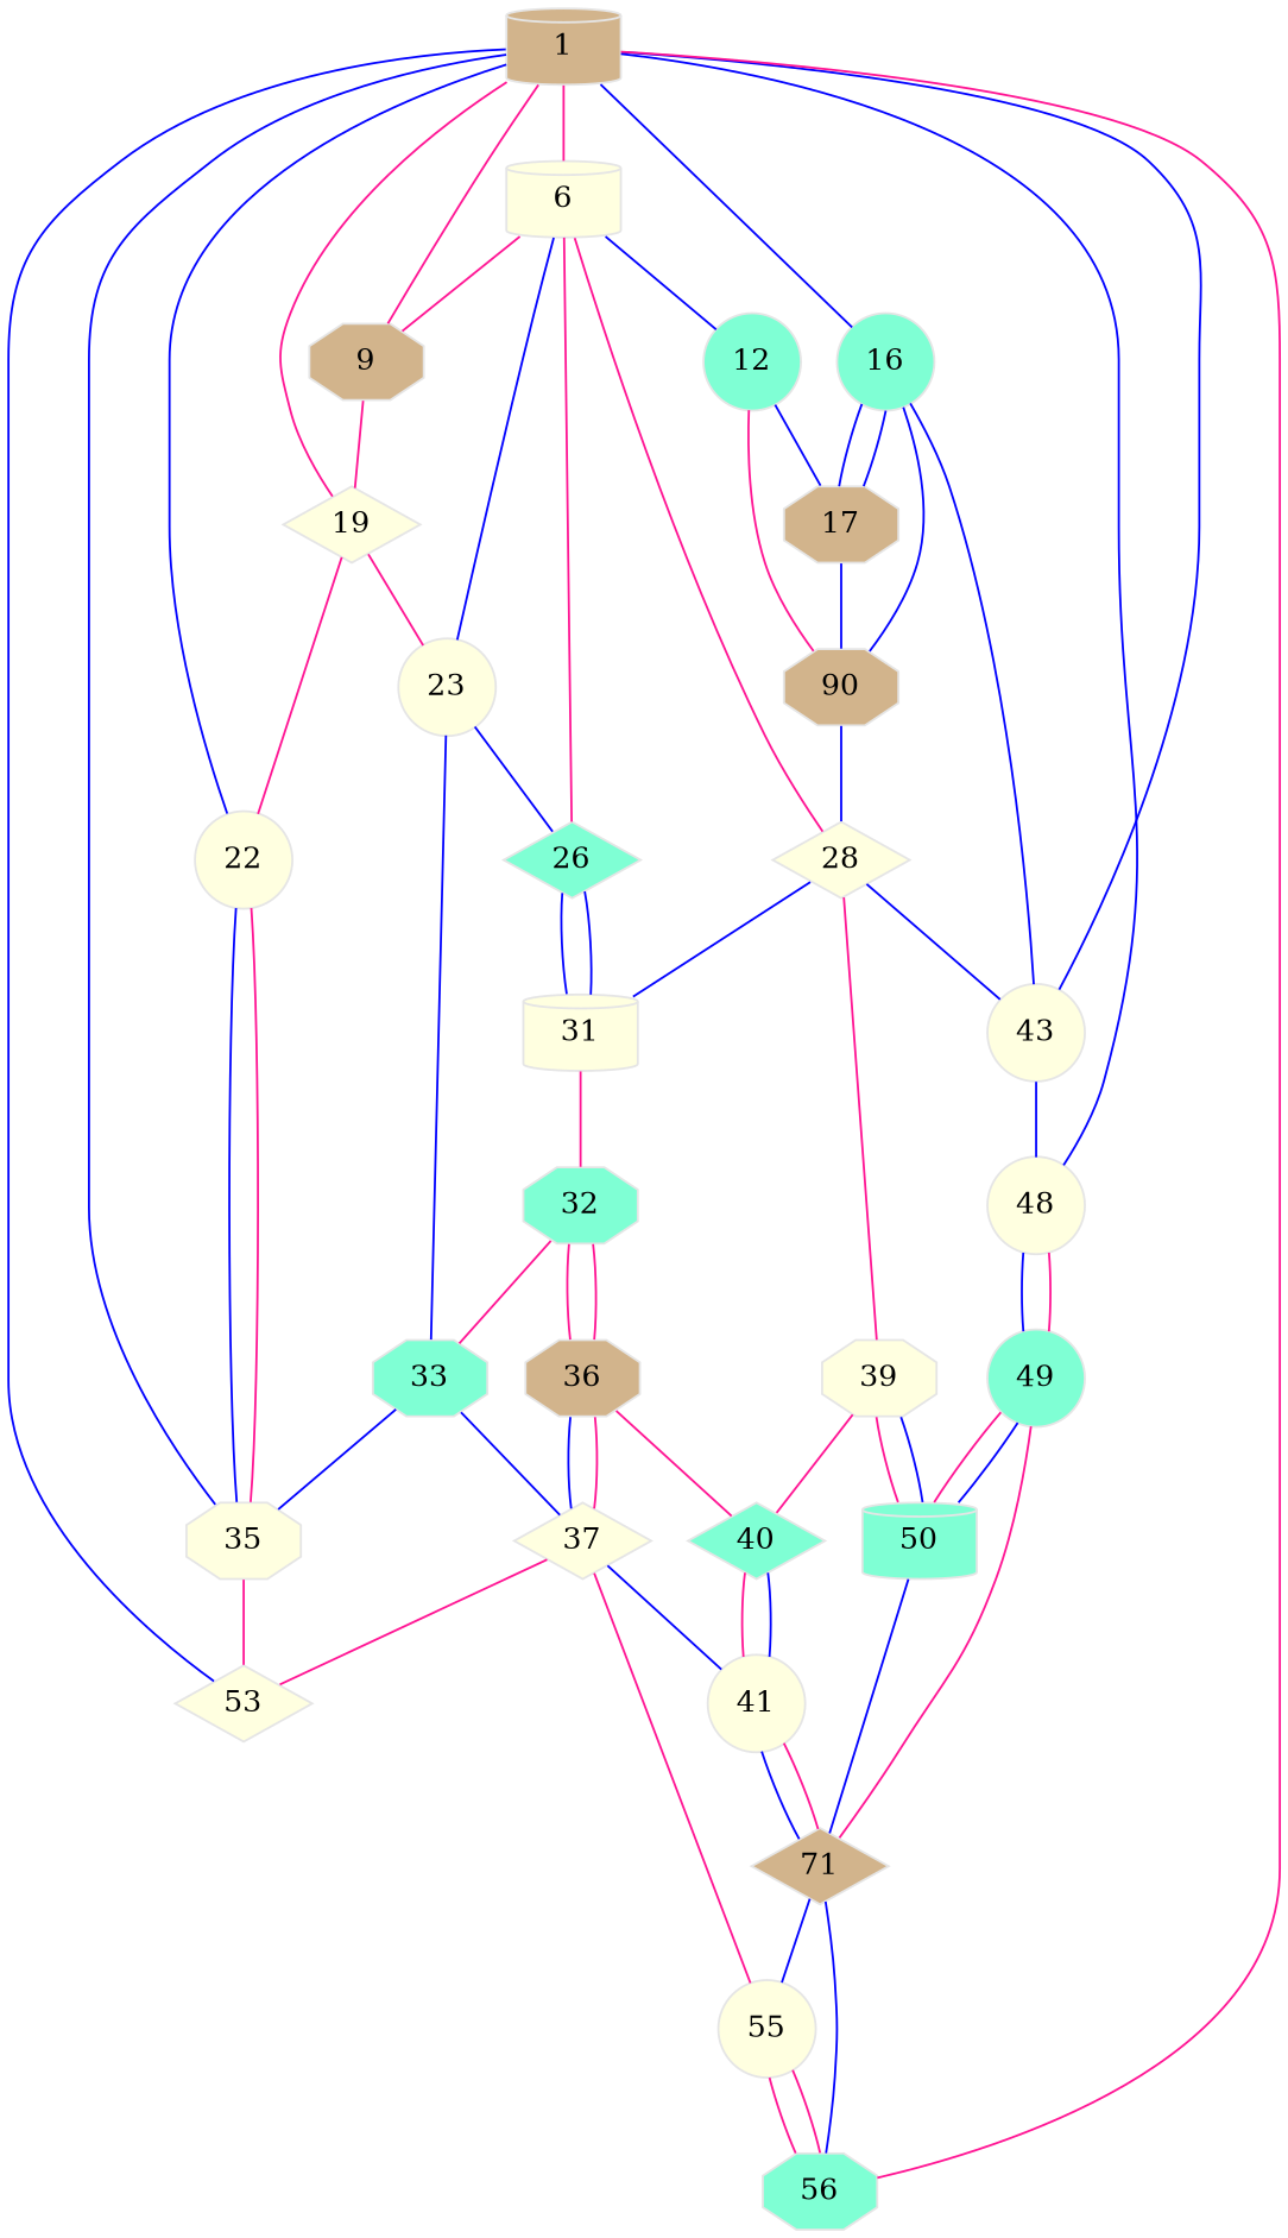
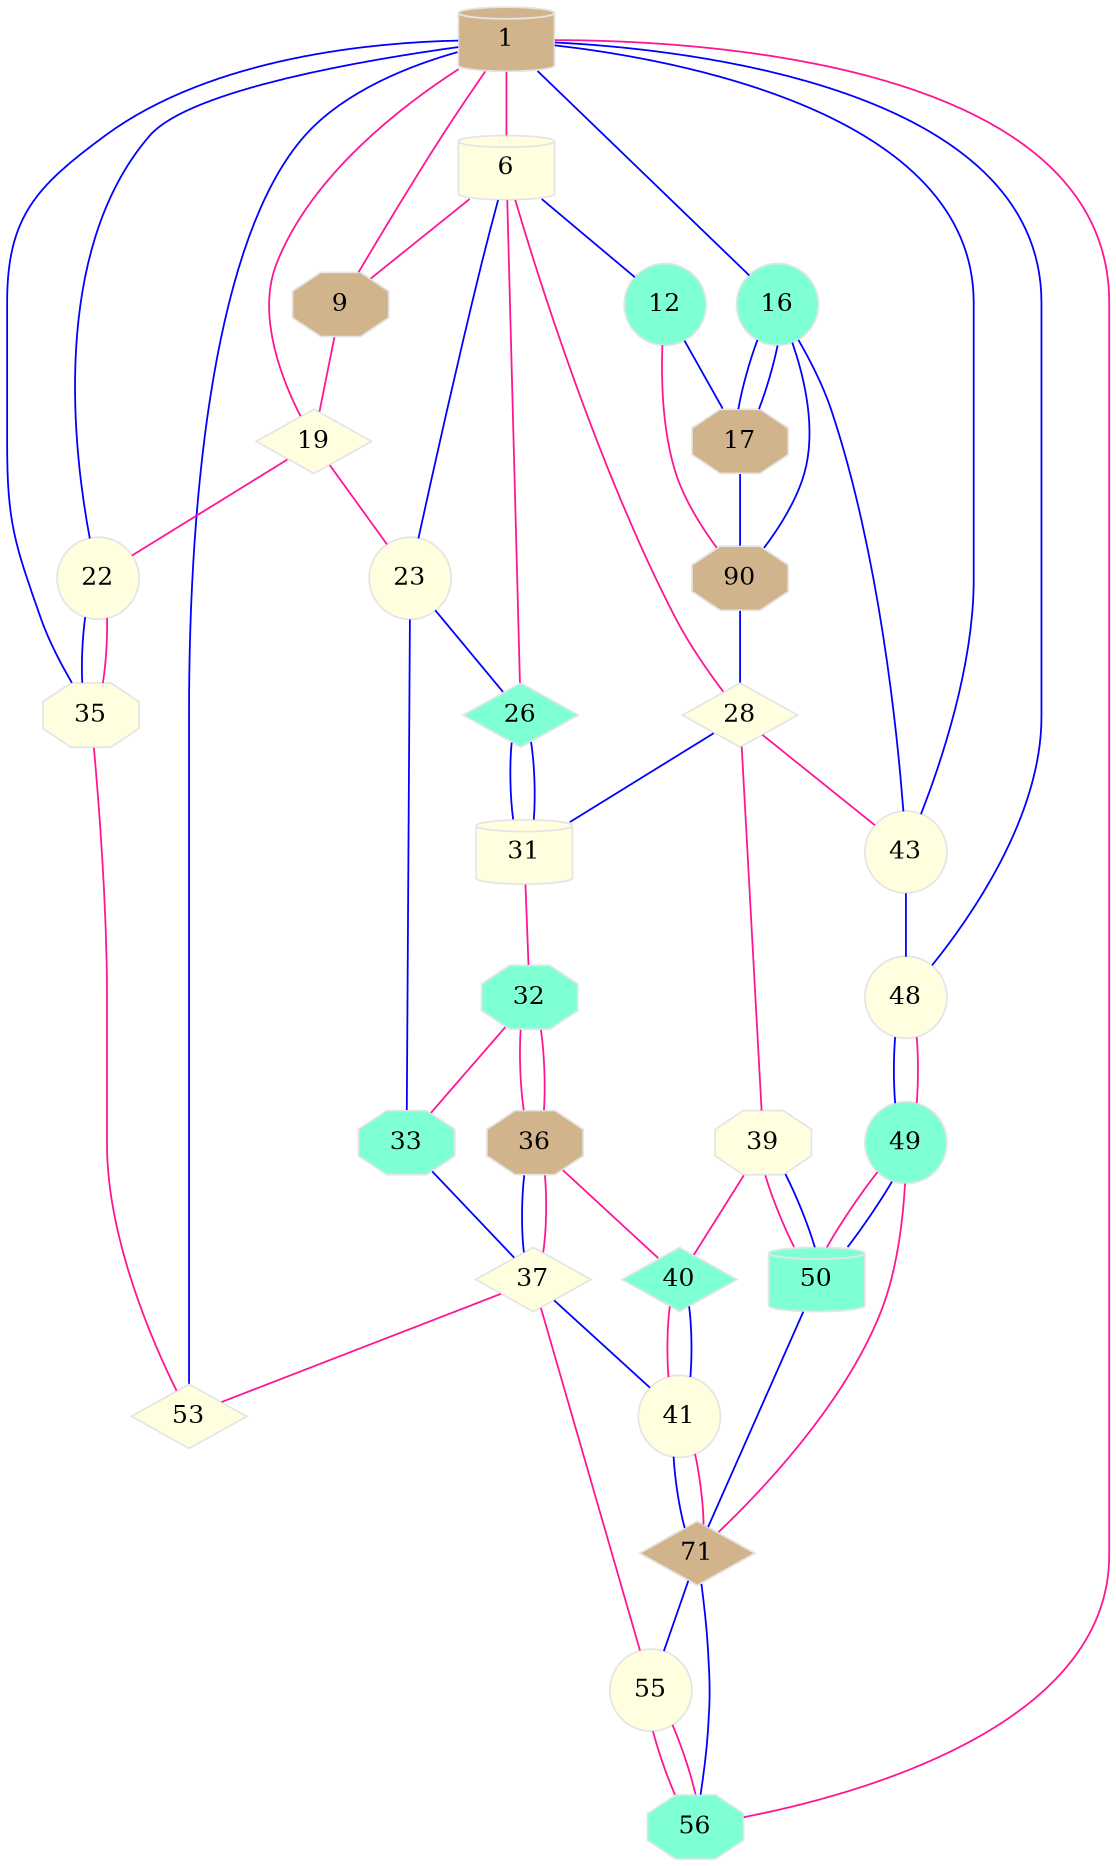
  graph {
    node [color=gray90 fillcolor=lightyellow shape=octagon style=filled]
    edge [color=blue]
    1 [fillcolor=tan shape=cylinder super="+2"]
    6 [shape=cylinder super="+10+7"]
    9 [fillcolor=tan]
    16 [fillcolor=aquamarine shape=circle super="+30"]
    19 [shape=diamond super="+21"]
    22 [shape=circle]
    35 [super="+46"]
    43 [shape=circle super="+44"]
    48 [shape=circle]
    53 [shape=diamond]
    56 [fillcolor=aquamarine]
    12 [fillcolor=aquamarine shape=circle super="+18+13"]
    23 [shape=circle super="+24"]
    26 [fillcolor=aquamarine shape=diamond]
    28 [shape=diamond super="+38+29"]
    17 [fillcolor=tan]
    n17 [fillcolor=tan label=90 super="+27"]
    49 [fillcolor=aquamarine shape=circle]
    33 [fillcolor=aquamarine super="+34"]
    31 [shape=cylinder]
    39
    37 [shape=diamond super="+42"]
    32 [fillcolor=aquamarine]
    40 [fillcolor=aquamarine shape=diamond]
    50 [fillcolor=aquamarine shape=cylinder]
    36 [fillcolor=tan]
    41 [shape=circle]
    55 [shape=circle]
    n29 [fillcolor=tan label=71 shape=diamond super="+54"]
    1 -- 6 [color=deeppink weight=2]
    1 -- 9 [color=deeppink]
    1 -- 16
    1 -- 19 [color=deeppink]
    1 -- 22
    1 -- 35
    1 -- 43
    1 -- 48
    1 -- 53
    1 -- 56 [color=deeppink]
    6 -- 9 [color=deeppink]
    6 -- 12 [weight=2]
    6 -- 23
    6 -- 26 [color=deeppink]
    6 -- 28 [color=deeppink]
    9 -- 19 [color=deeppink]
    16 -- 43
    16 -- 17
    16 -- 17
    16 -- n17
    19 -- 22 [color=deeppink]
    19 -- 23 [color=deeppink]
    22 -- 35
    22 -- 35 [color=deeppink]
    35 -- 53 [color=deeppink]
    43 -- 48
    48 -- 49
    48 -- 49 [color=deeppink]
    12 -- 17
    12 -- n17 [color=deeppink]
    23 -- 26
    23 -- 33
    26 -- 31
    26 -- 31
-   28 -- 43
+   28 -- 43 [color=deeppink]
    28 -- 31
    28 -- 39 [color=deeppink]
    17 -- n17
    n17 -- 28
    49 -- 50 [color=deeppink]
    49 -- 50
    49 -- n29 [color=deeppink]
-   33 -- 35
    33 -- 37
    31 -- 32 [color=deeppink]
    39 -- 40 [color=deeppink]
    39 -- 50 [color=deeppink]
    39 -- 50
    37 -- 53 [color=deeppink]
    37 -- 41
    37 -- 55 [color=deeppink]
    32 -- 33 [color=deeppink]
    32 -- 36 [color=deeppink]
    32 -- 36 [color=deeppink]
    40 -- 41 [color=deeppink]
    40 -- 41
    50 -- n29
    36 -- 37
    36 -- 37 [color=deeppink]
    36 -- 40 [color=deeppink]
    41 -- n29
    41 -- n29 [color=deeppink]
    55 -- 56 [color=deeppink]
    55 -- 56 [color=deeppink]
    n29 -- 56
    n29 -- 55
  }
